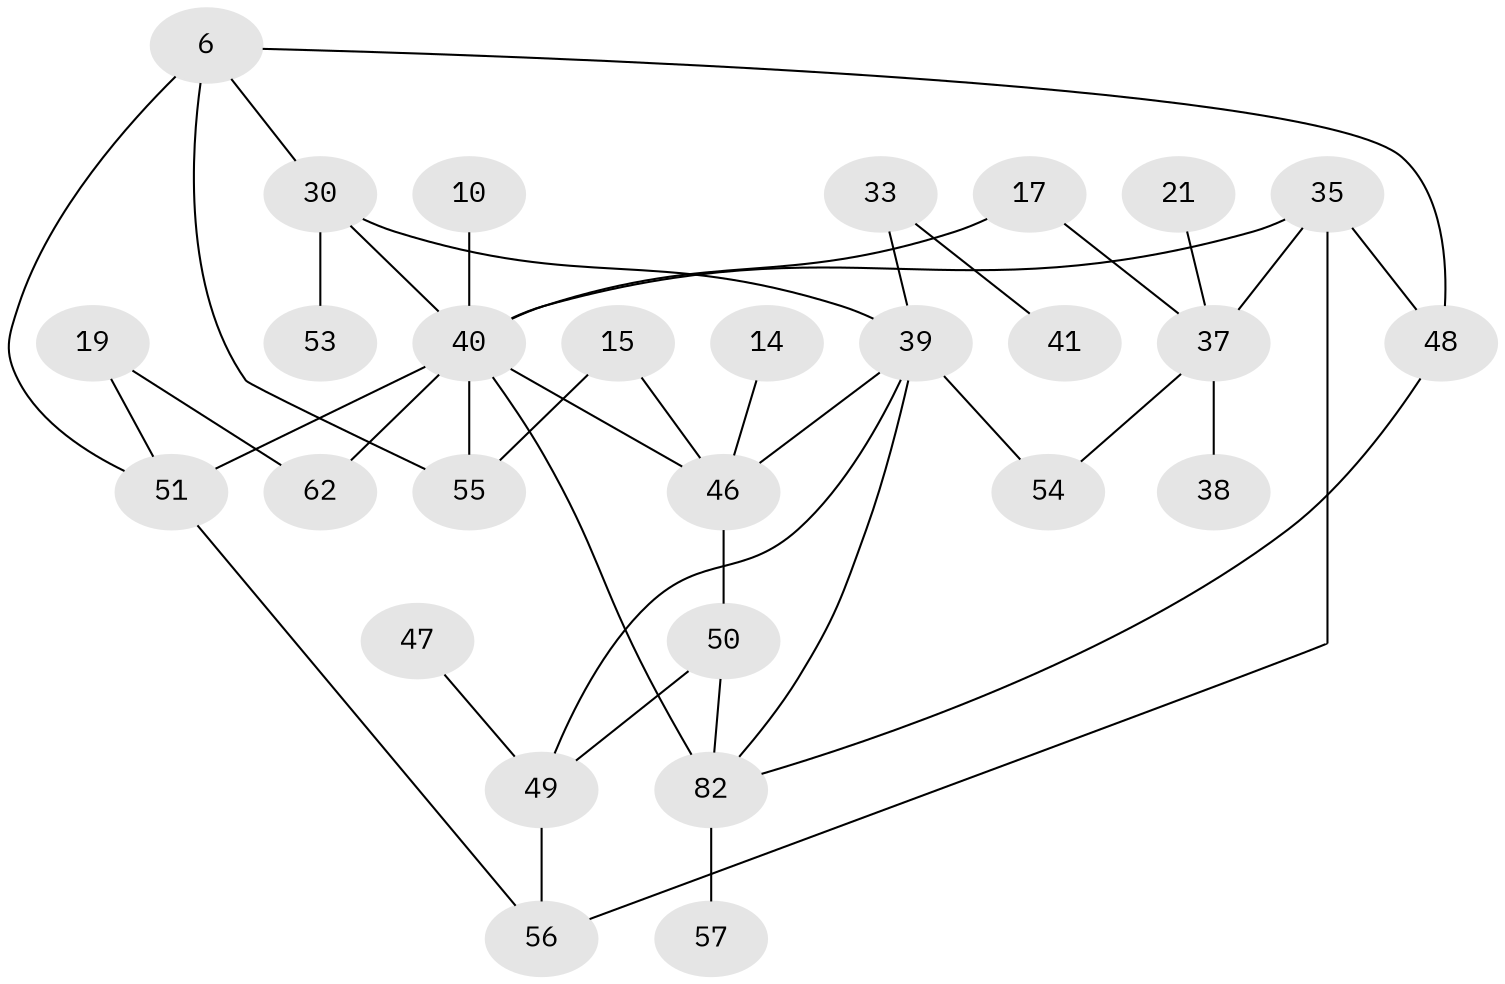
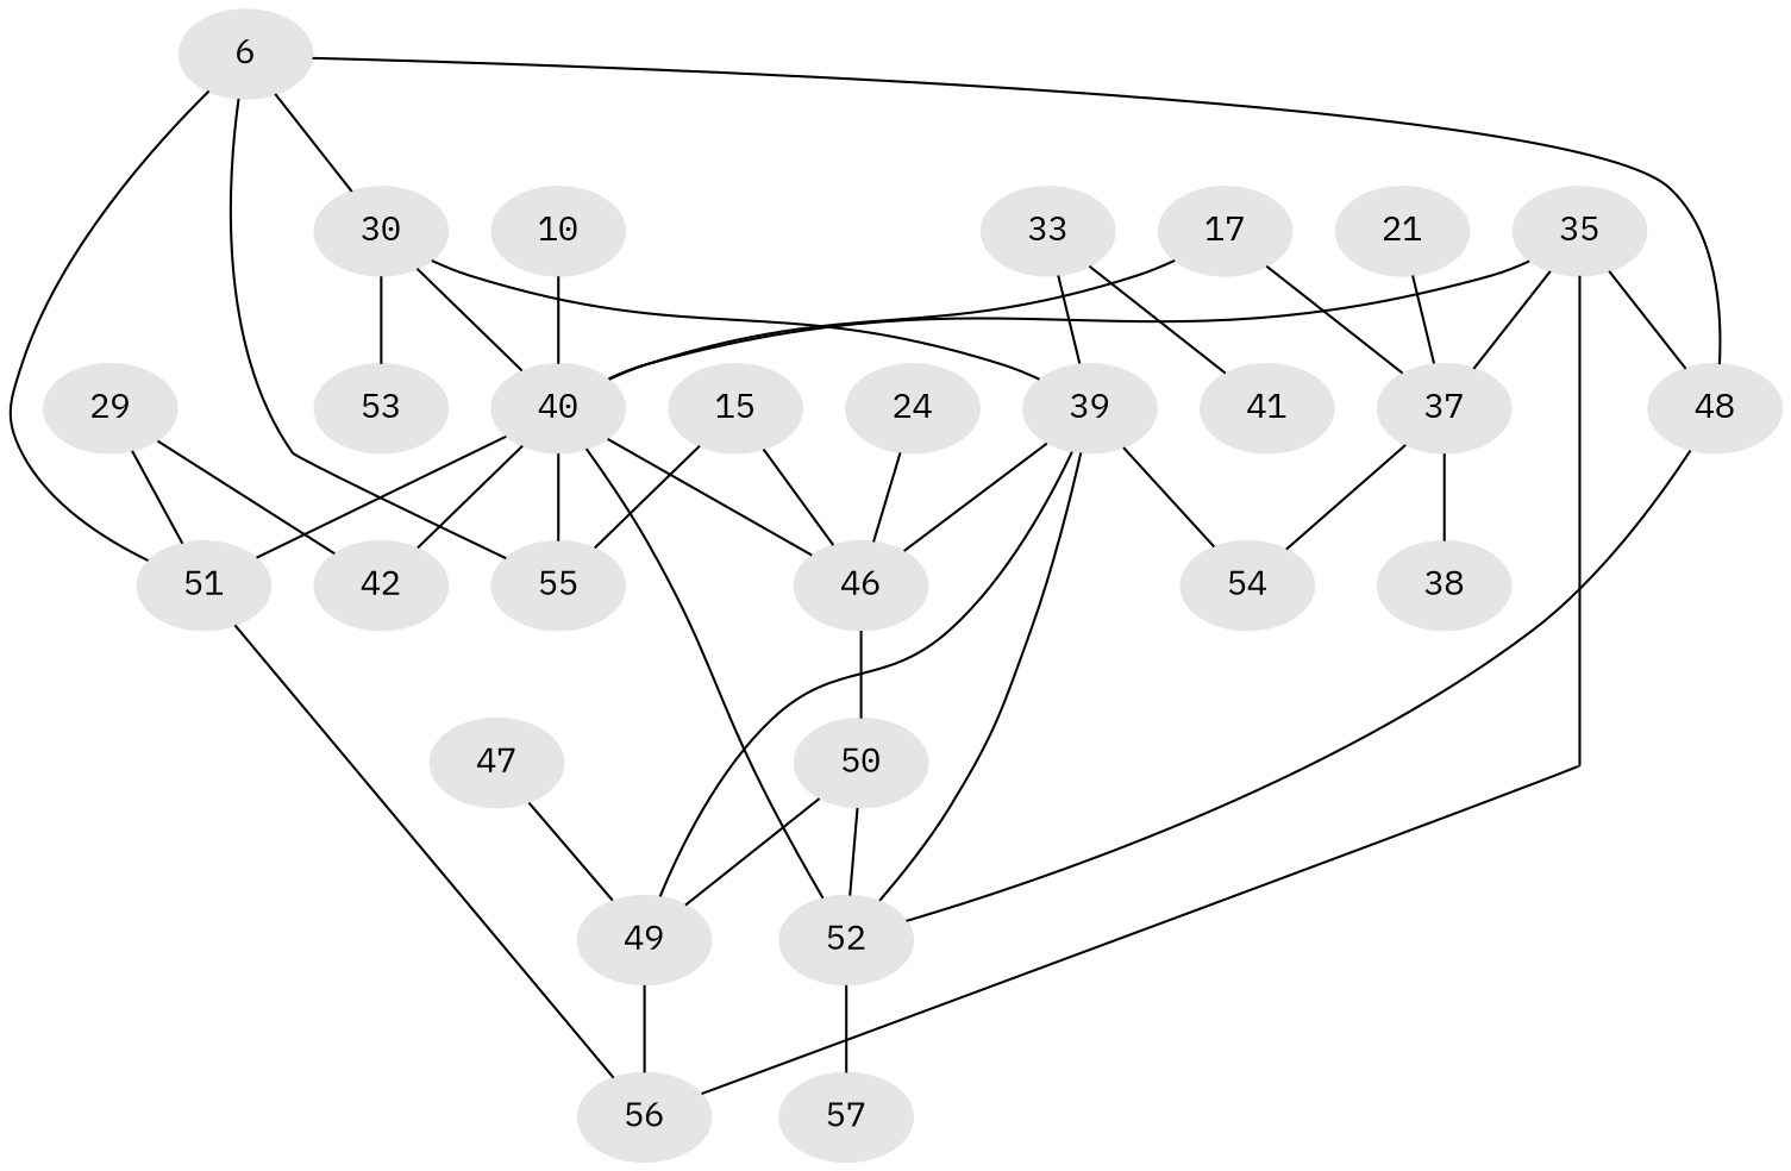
  graph {
    fontname="IBM Plex Mono"
    node [color=gray90 fontname="IBM Plex Mono" style=filled]
    edge [fontname="IBM Plex Mono"]
    6
    30
    48 [super="+23+31"]
    51 [super="+44+9"]
    55 [super="+2"]
    40 [super="+5+34"]
    39 [super="+27+28"]
    53
-   52 [super="+13" label=82]
+   52 [super="+13"]
    56 [super="+32"]
    46 [super="+22"]
-   42 [label=62]
+   42
    10
    50 [super="+36"]
    15
    37 [super="+14"]
    38
    54
    17
-   19
+   19 [label=29]
    21
-   24 [label=14]
+   24
    49 [super="+26+16"]
    33
    41
    35 [super="+8+18"]
    57
    47 [super="+45"]
    6 -- 30
    6 -- 48
    6 -- 51
    6 -- 55 [weight=2]
    30 -- 40
    30 -- 39
    30 -- 53
    48 -- 52
    51 -- 56
    40 -- 51 [weight=2]
    40 -- 55
    40 -- 52 [weight=3]
    40 -- 46
    40 -- 42
    39 -- 52
    39 -- 46
    39 -- 54
    39 -- 49
    52 -- 57
    46 -- 50 [weight=2]
    10 -- 40
    50 -- 52
    50 -- 49 [weight=2]
    15 -- 55
    15 -- 46
    37 -- 38
    37 -- 54
    17 -- 40
    17 -- 37
    19 -- 51
    19 -- 42
    21 -- 37
    24 -- 46
    49 -- 56 [weight=2]
    33 -- 39
    33 -- 41
    35 -- 48
    35 -- 40
    35 -- 56 [weight=2]
    35 -- 37 [weight=2]
    47 -- 49 [weight=2]
  }
